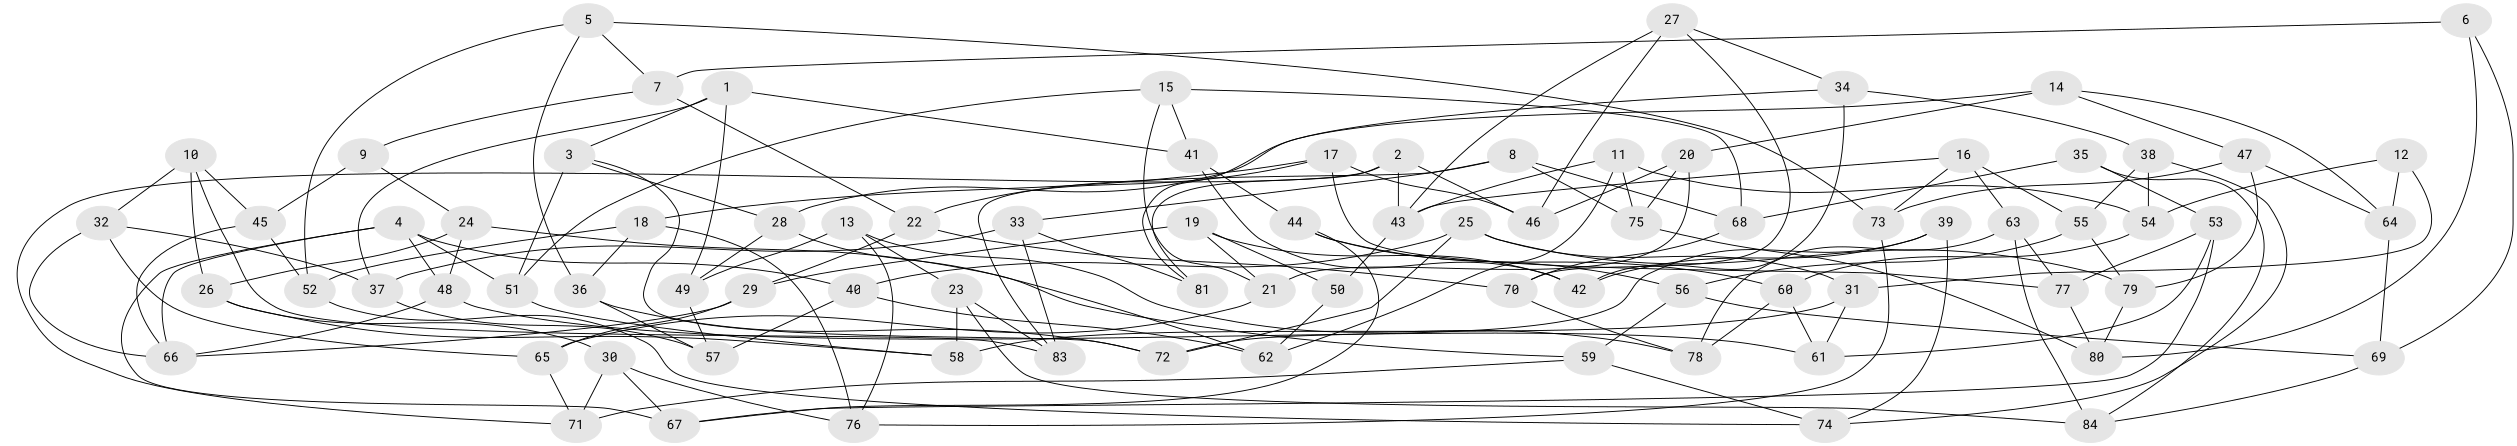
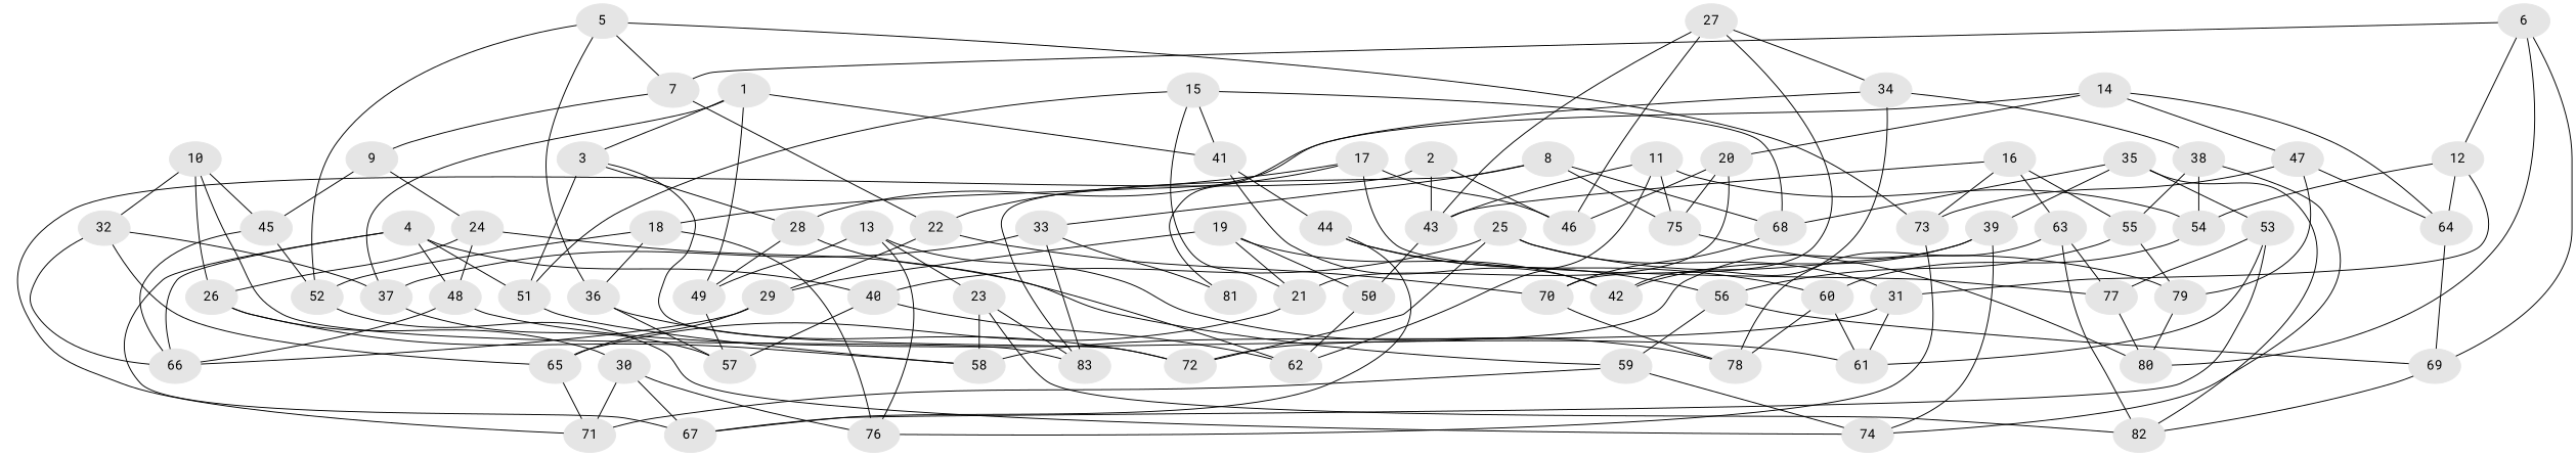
  graph {
    fontname="Roboto Mono"
    node [color=gray90 fontname="Roboto Mono" style=filled]
    edge [fontname="Roboto Mono"]
    1
    3
    37
    41
    49
    28
    51
    72
    57
    42
    44
    2
    43
    46
    71
    81
    50
    62
    58
    4
    48
    66
    67
    40
    61
    5
    7
    36
    52
    73
    9
    22
    74
    76
    6
    12
    69
    80
    54
    31
    64
-   82 [label=84]
+   82
    24
    45
    29
    70
    8
    33
    68
    75
    83
    26
    59
    10
    32
    30
    65
    11
    60
    13
    23
    78
    14
    20
    47
    21
    79
    15
    16
    55
    63
    56
    77
    17
    18
    19
    25
    27
    34
    38
    35
    39
    53
    1 -- 3
    1 -- 37
    1 -- 41
    1 -- 49
    3 -- 28
    3 -- 51
    3 -- 72
    37 -- 57
    41 -- 42
    41 -- 44
    49 -- 57
    28 -- 49
    28 -- 62
    51 -- 58
    44 -- 67
    44 -- 60
    44 -- 56
    2 -- 43
    2 -- 46
    2 -- 71
-   2 -- 81
    43 -- 50
    50 -- 62
    4 -- 51
    4 -- 48
    4 -- 66
    4 -- 67
    4 -- 40
    48 -- 66
    48 -- 61
    40 -- 57
    40 -- 62
    5 -- 7
    5 -- 36
    5 -- 52
    5 -- 73
    7 -- 9
    7 -- 22
    36 -- 72
    36 -- 57
    52 -- 74
    73 -- 76
    9 -- 24
    9 -- 45
    22 -- 29
    22 -- 70
    6 -- 7
+   6 -- 12
    6 -- 69
    6 -- 80
    12 -- 54
    12 -- 31
    12 -- 64
    69 -- 82
    54 -- 60
    31 -- 58
    31 -- 61
    64 -- 69
    24 -- 48
    24 -- 26
    24 -- 59
    45 -- 66
    45 -- 52
    29 -- 66
    29 -- 65
    70 -- 78
    8 -- 33
    8 -- 68
    8 -- 75
    8 -- 83
    33 -- 37
    33 -- 81
    33 -- 83
    68 -- 70
    75 -- 80
    26 -- 58
    26 -- 30
    59 -- 71
    59 -- 74
    10 -- 45
    10 -- 83
    10 -- 26
    10 -- 32
    32 -- 37
    32 -- 66
    32 -- 65
    30 -- 71
    30 -- 67
    30 -- 76
    65 -- 71
    11 -- 43
    11 -- 62
    11 -- 54
    11 -- 75
    60 -- 61
    60 -- 78
    13 -- 49
    13 -- 76
    13 -- 23
    13 -- 78
    23 -- 58
    23 -- 82
    23 -- 83
    14 -- 28
    14 -- 64
    14 -- 20
    14 -- 47
    20 -- 46
    20 -- 75
    20 -- 21
    47 -- 73
    47 -- 64
    47 -- 79
    21 -- 65
    79 -- 80
    15 -- 41
    15 -- 51
    15 -- 68
    15 -- 21
    16 -- 43
    16 -- 73
    16 -- 55
    16 -- 63
    55 -- 79
    55 -- 56
    63 -- 82
    63 -- 78
    63 -- 77
    56 -- 69
    56 -- 59
    77 -- 80
    17 -- 46
    17 -- 22
    17 -- 77
    17 -- 18
    18 -- 36
    18 -- 52
    18 -- 76
    19 -- 42
    19 -- 50
    19 -- 29
    19 -- 21
    25 -- 72
    25 -- 40
    25 -- 31
    25 -- 79
    27 -- 43
    27 -- 46
    27 -- 70
    27 -- 34
    34 -- 42
    34 -- 81
    34 -- 38
    38 -- 74
    38 -- 54
    38 -- 55
    35 -- 82
    35 -- 68
+   35 -- 39
    35 -- 53
    39 -- 72
    39 -- 42
    39 -- 74
    53 -- 67
    53 -- 61
    53 -- 77
  }
